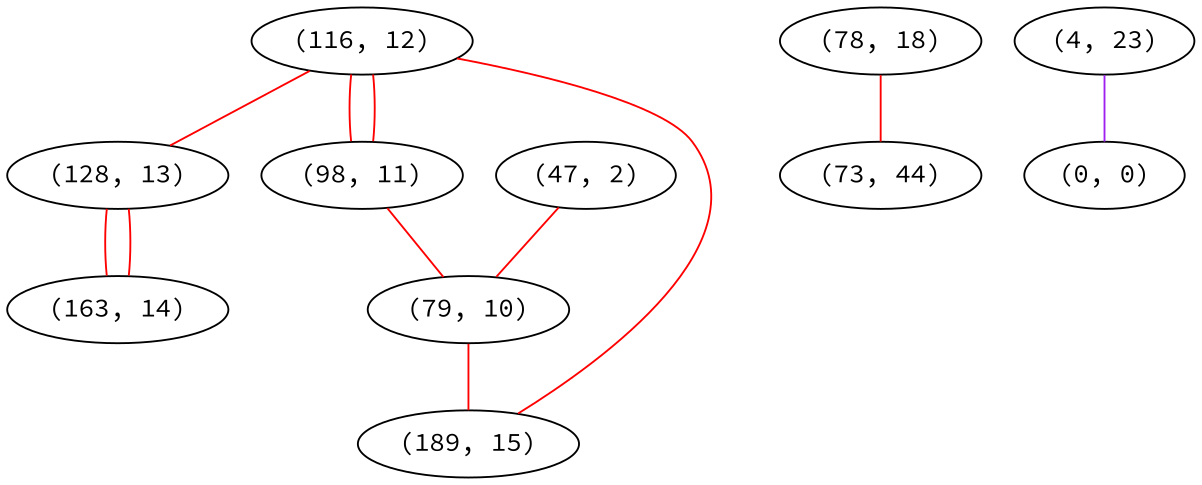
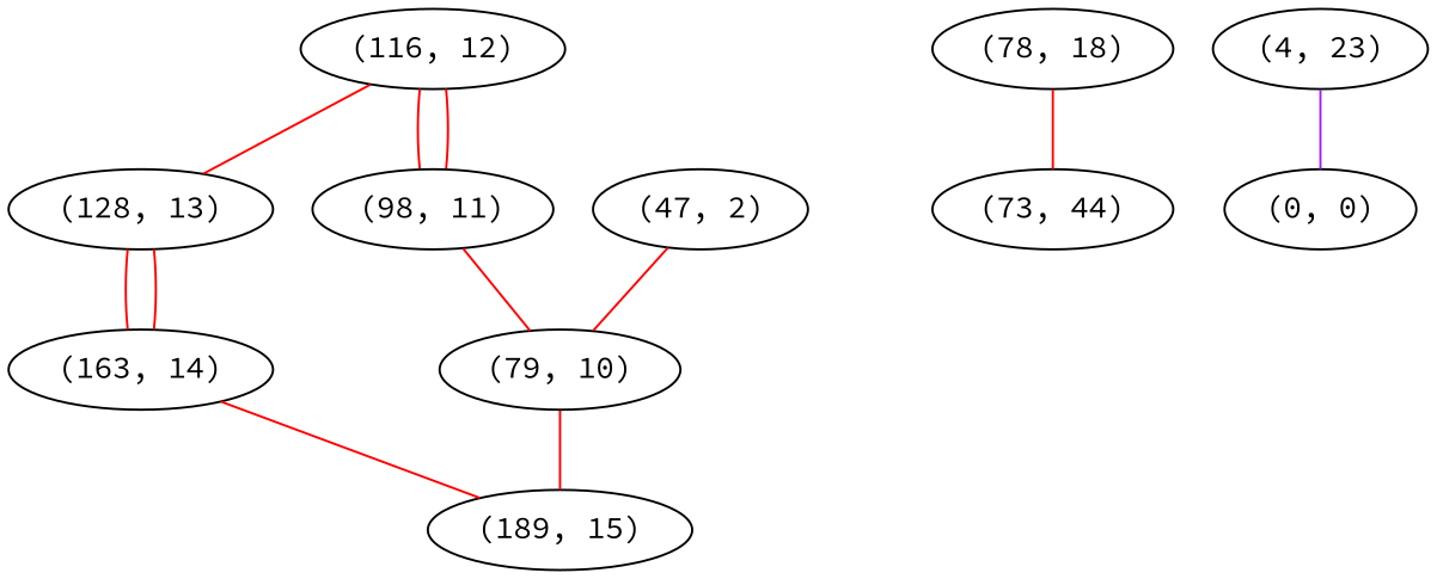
  graph {
    fontname="Source Code Pro"
    node [fontname="Source Code Pro"]
    edge [color=red fontname="Source Code Pro" weight=1]
    "(116, 12)"
    "(128, 13)"
    "(98, 11)"
    "(163, 14)"
    "(79, 10)"
    "(47, 2)"
    "(189, 15)"
    "(78, 18)"
    "(73, 44)"
    "(4, 23)"
    "(0, 0)"
    "(116, 12)" -- "(128, 13)"
    "(116, 12)" -- "(98, 11)"
    "(116, 12)" -- "(98, 11)"
    "(128, 13)" -- "(163, 14)"
    "(128, 13)" -- "(163, 14)"
    "(98, 11)" -- "(79, 10)"
-   "(116, 12)" -- "(189, 15)"
+   "(163, 14)" -- "(189, 15)"
    "(79, 10)" -- "(189, 15)"
    "(47, 2)" -- "(79, 10)"
    "(78, 18)" -- "(73, 44)"
    "(4, 23)" -- "(0, 0)" [color=purple weight=4]
  }
